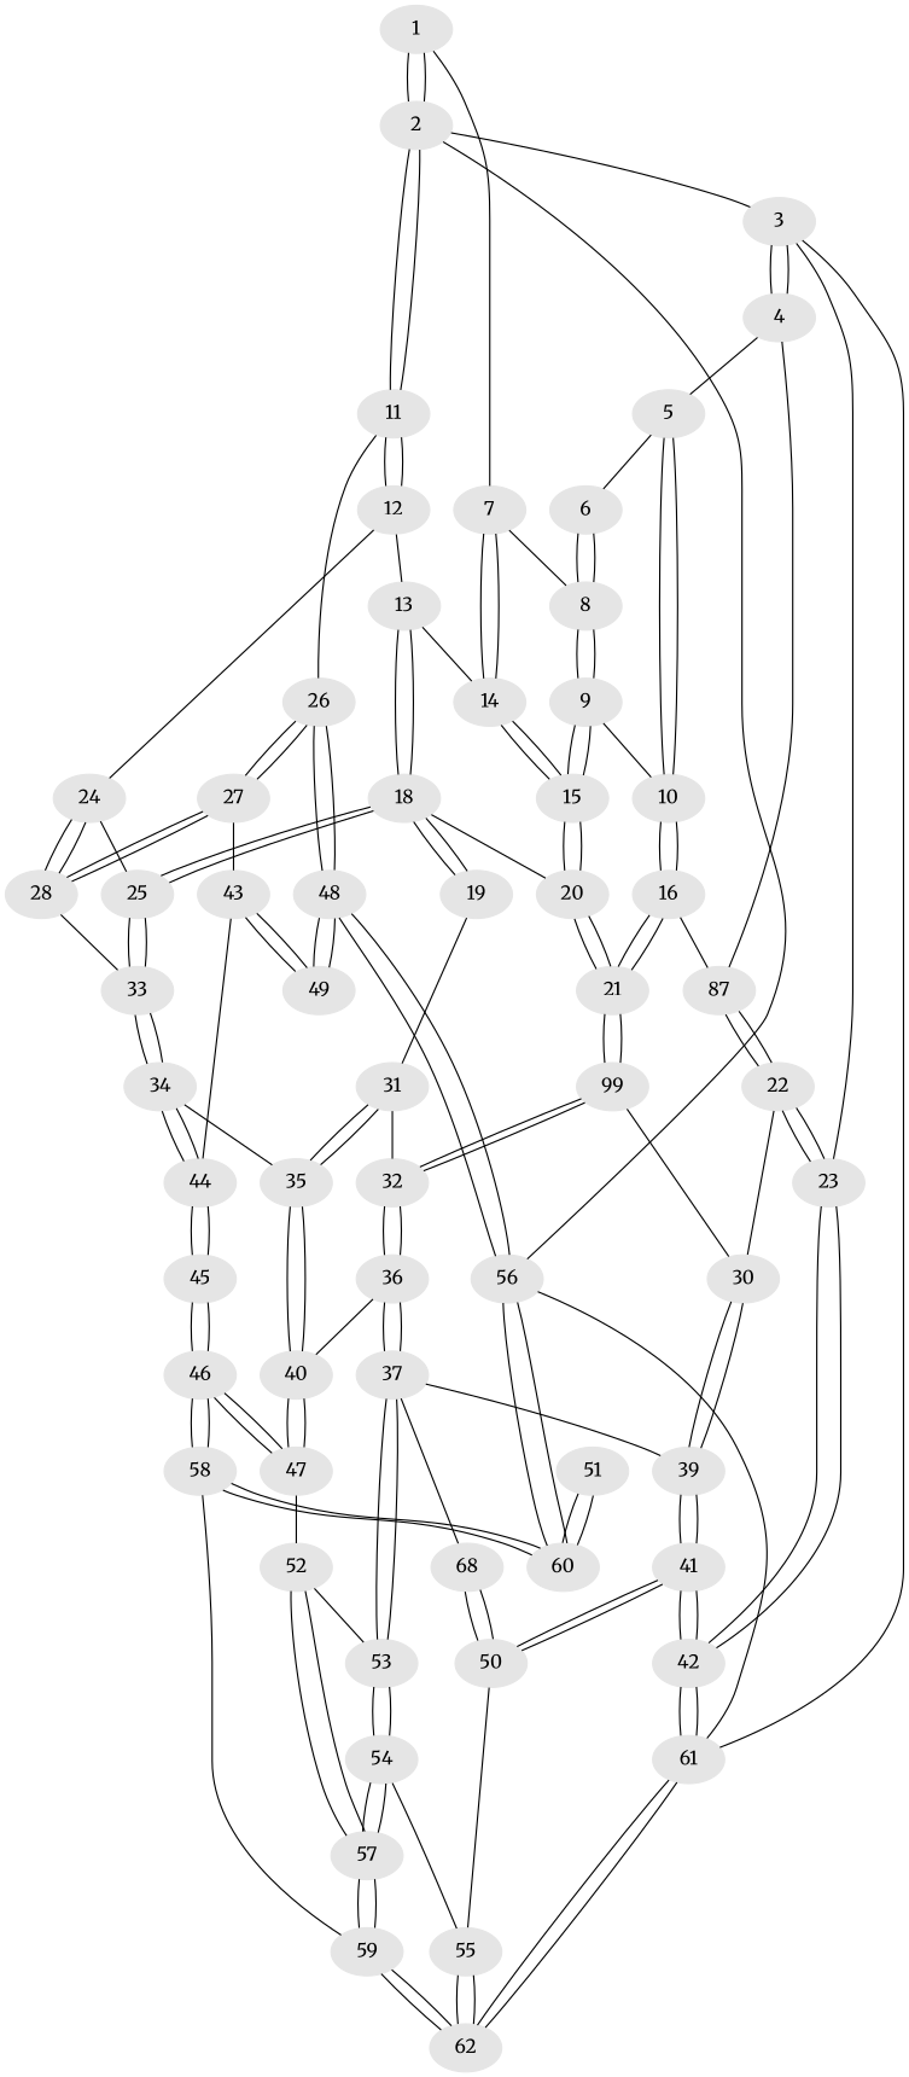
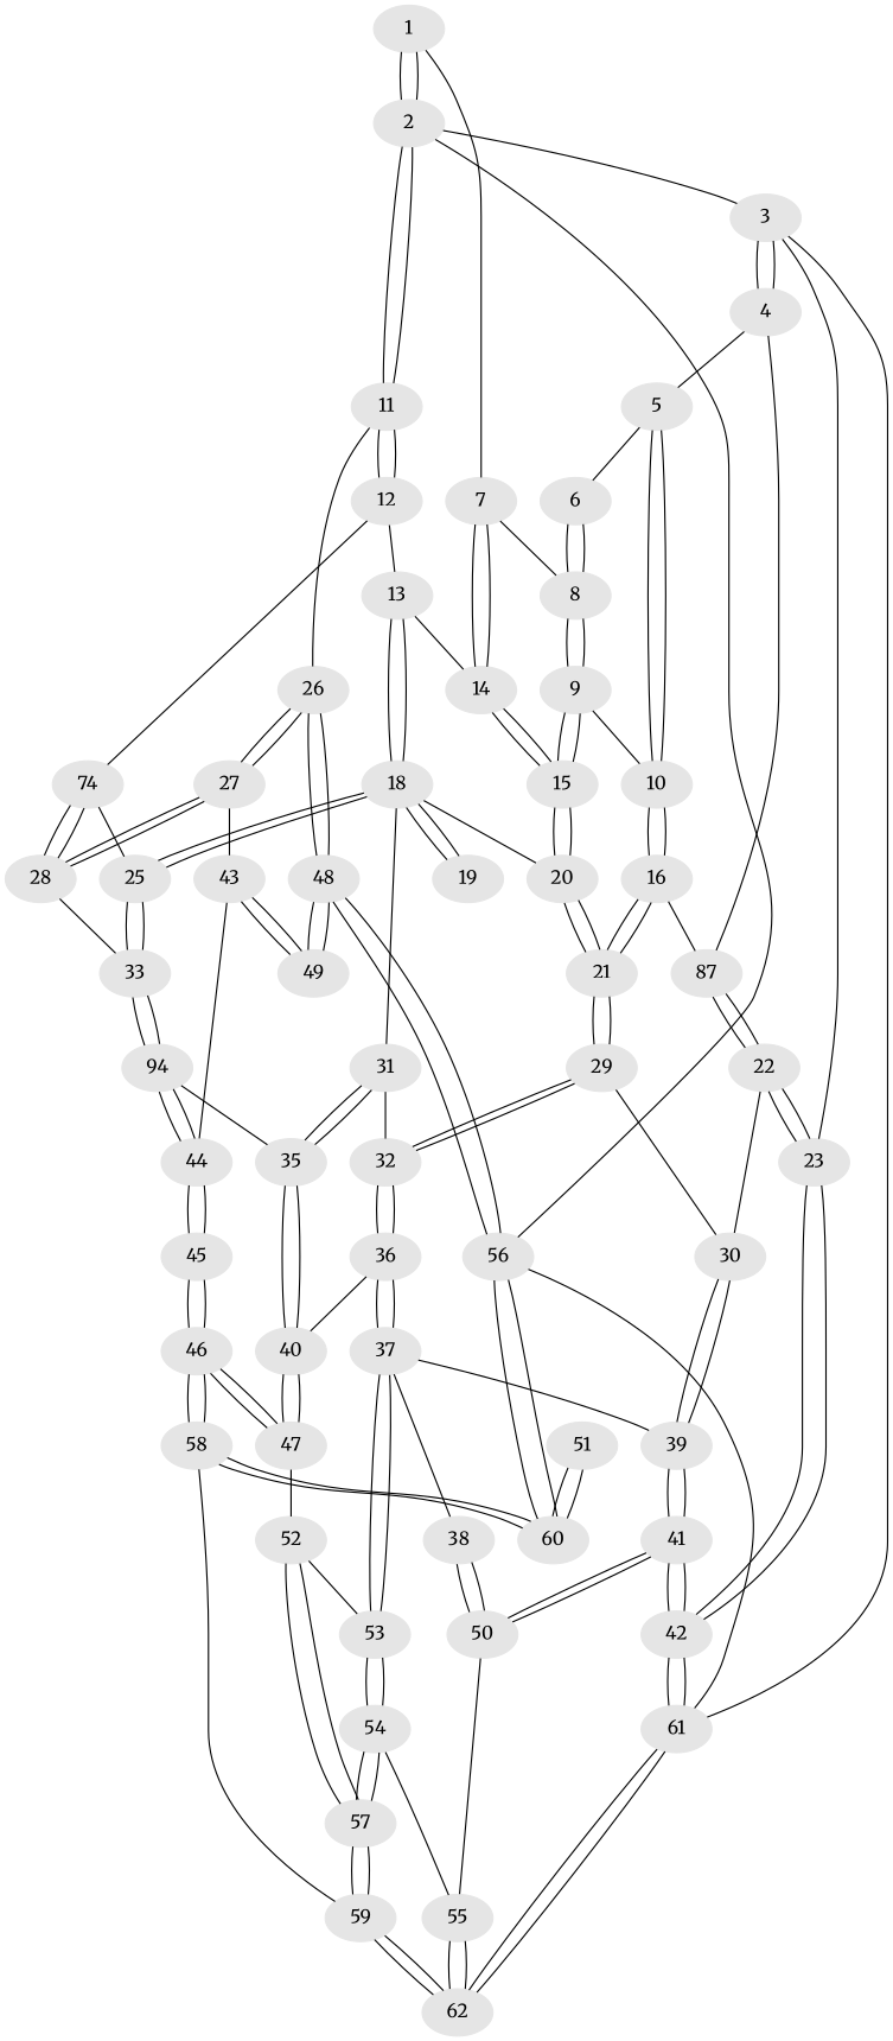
  graph {
    fontname=Merriweather
    node [color=gray90 fontname=Merriweather style=filled]
    edge [fontname=Merriweather]
    1
    2
    7
    3
    11
    56
    8
    14
    4
    23
    61
    12
    26
    60
    5
    n16 [label=87]
    42
    62
    6
    10
    22
    16
    9
    15
    20
    21
    13
-   24
+   24 [label=74]
    27
    48
    18
    25
    28
    19
-   29 [label=99]
+   29
    30
    31
    33
    32
    35
    39
-   34
+   34 [label=94]
    43
    49
    44
    36
    41
    40
    37
    45
    47
-   38 [label=68]
+   38
    53
    50
    54
    55
    52
    46
    58
    51
    59
    57
    1 -- 2
    1 -- 2
    1 -- 7
    2 -- 3
    2 -- 11
    2 -- 11
    2 -- 56
    7 -- 8
    7 -- 14
    7 -- 14
    3 -- 4
    3 -- 4
    3 -- 23
    3 -- 61
    11 -- 12
    11 -- 12
    11 -- 26
    56 -- 61
    56 -- 60
    56 -- 60
    8 -- 9
    8 -- 9
    14 -- 15
    14 -- 15
    4 -- 5
    4 -- n16
    23 -- 42
    23 -- 42
    61 -- 62
    61 -- 62
    12 -- 13
    12 -- 24
    26 -- 27
    26 -- 27
    26 -- 48
    26 -- 48
    5 -- 6
    5 -- 10
    5 -- 10
    n16 -- 22
    n16 -- 22
    42 -- 61
    42 -- 61
    6 -- 8
    6 -- 8
    10 -- 16
    10 -- 16
    22 -- 23
    22 -- 23
    22 -- 30
    16 -- n16
    16 -- 21
    16 -- 21
    9 -- 10
    9 -- 15
    9 -- 15
    15 -- 20
    15 -- 20
    20 -- 21
    20 -- 21
    21 -- 29
    21 -- 29
    13 -- 14
    13 -- 18
    13 -- 18
    24 -- 25
    24 -- 28
    24 -- 28
    27 -- 28
    27 -- 28
    27 -- 43
    48 -- 56
    48 -- 56
    48 -- 49
    48 -- 49
    18 -- 20
    18 -- 25
    18 -- 25
    18 -- 19
    18 -- 19
    25 -- 33
    25 -- 33
    28 -- 33
-   19 -- 31
+   18 -- 31
    29 -- 30
    29 -- 32
    29 -- 32
    30 -- 39
    30 -- 39
    31 -- 32
    31 -- 35
    31 -- 35
    33 -- 34
    33 -- 34
    32 -- 36
    32 -- 36
    35 -- 40
    35 -- 40
    39 -- 41
    39 -- 41
    34 -- 35
    34 -- 44
    34 -- 44
    43 -- 49
    43 -- 49
    43 -- 44
    44 -- 45
    44 -- 45
    36 -- 40
    36 -- 37
    36 -- 37
    41 -- 42
    41 -- 42
    41 -- 50
    41 -- 50
    40 -- 47
    40 -- 47
    37 -- 39
    37 -- 38
    37 -- 53
    37 -- 53
    45 -- 46
    45 -- 46
    47 -- 52
    38 -- 50
    38 -- 50
    53 -- 54
    53 -- 54
    50 -- 55
    54 -- 55
    54 -- 57
    54 -- 57
    55 -- 62
    55 -- 62
    52 -- 53
    52 -- 57
    52 -- 57
    46 -- 47
    46 -- 47
    46 -- 58
    46 -- 58
    58 -- 60
    58 -- 60
    58 -- 59
    51 -- 60
    51 -- 60
    59 -- 62
    59 -- 62
    57 -- 59
    57 -- 59
  }
